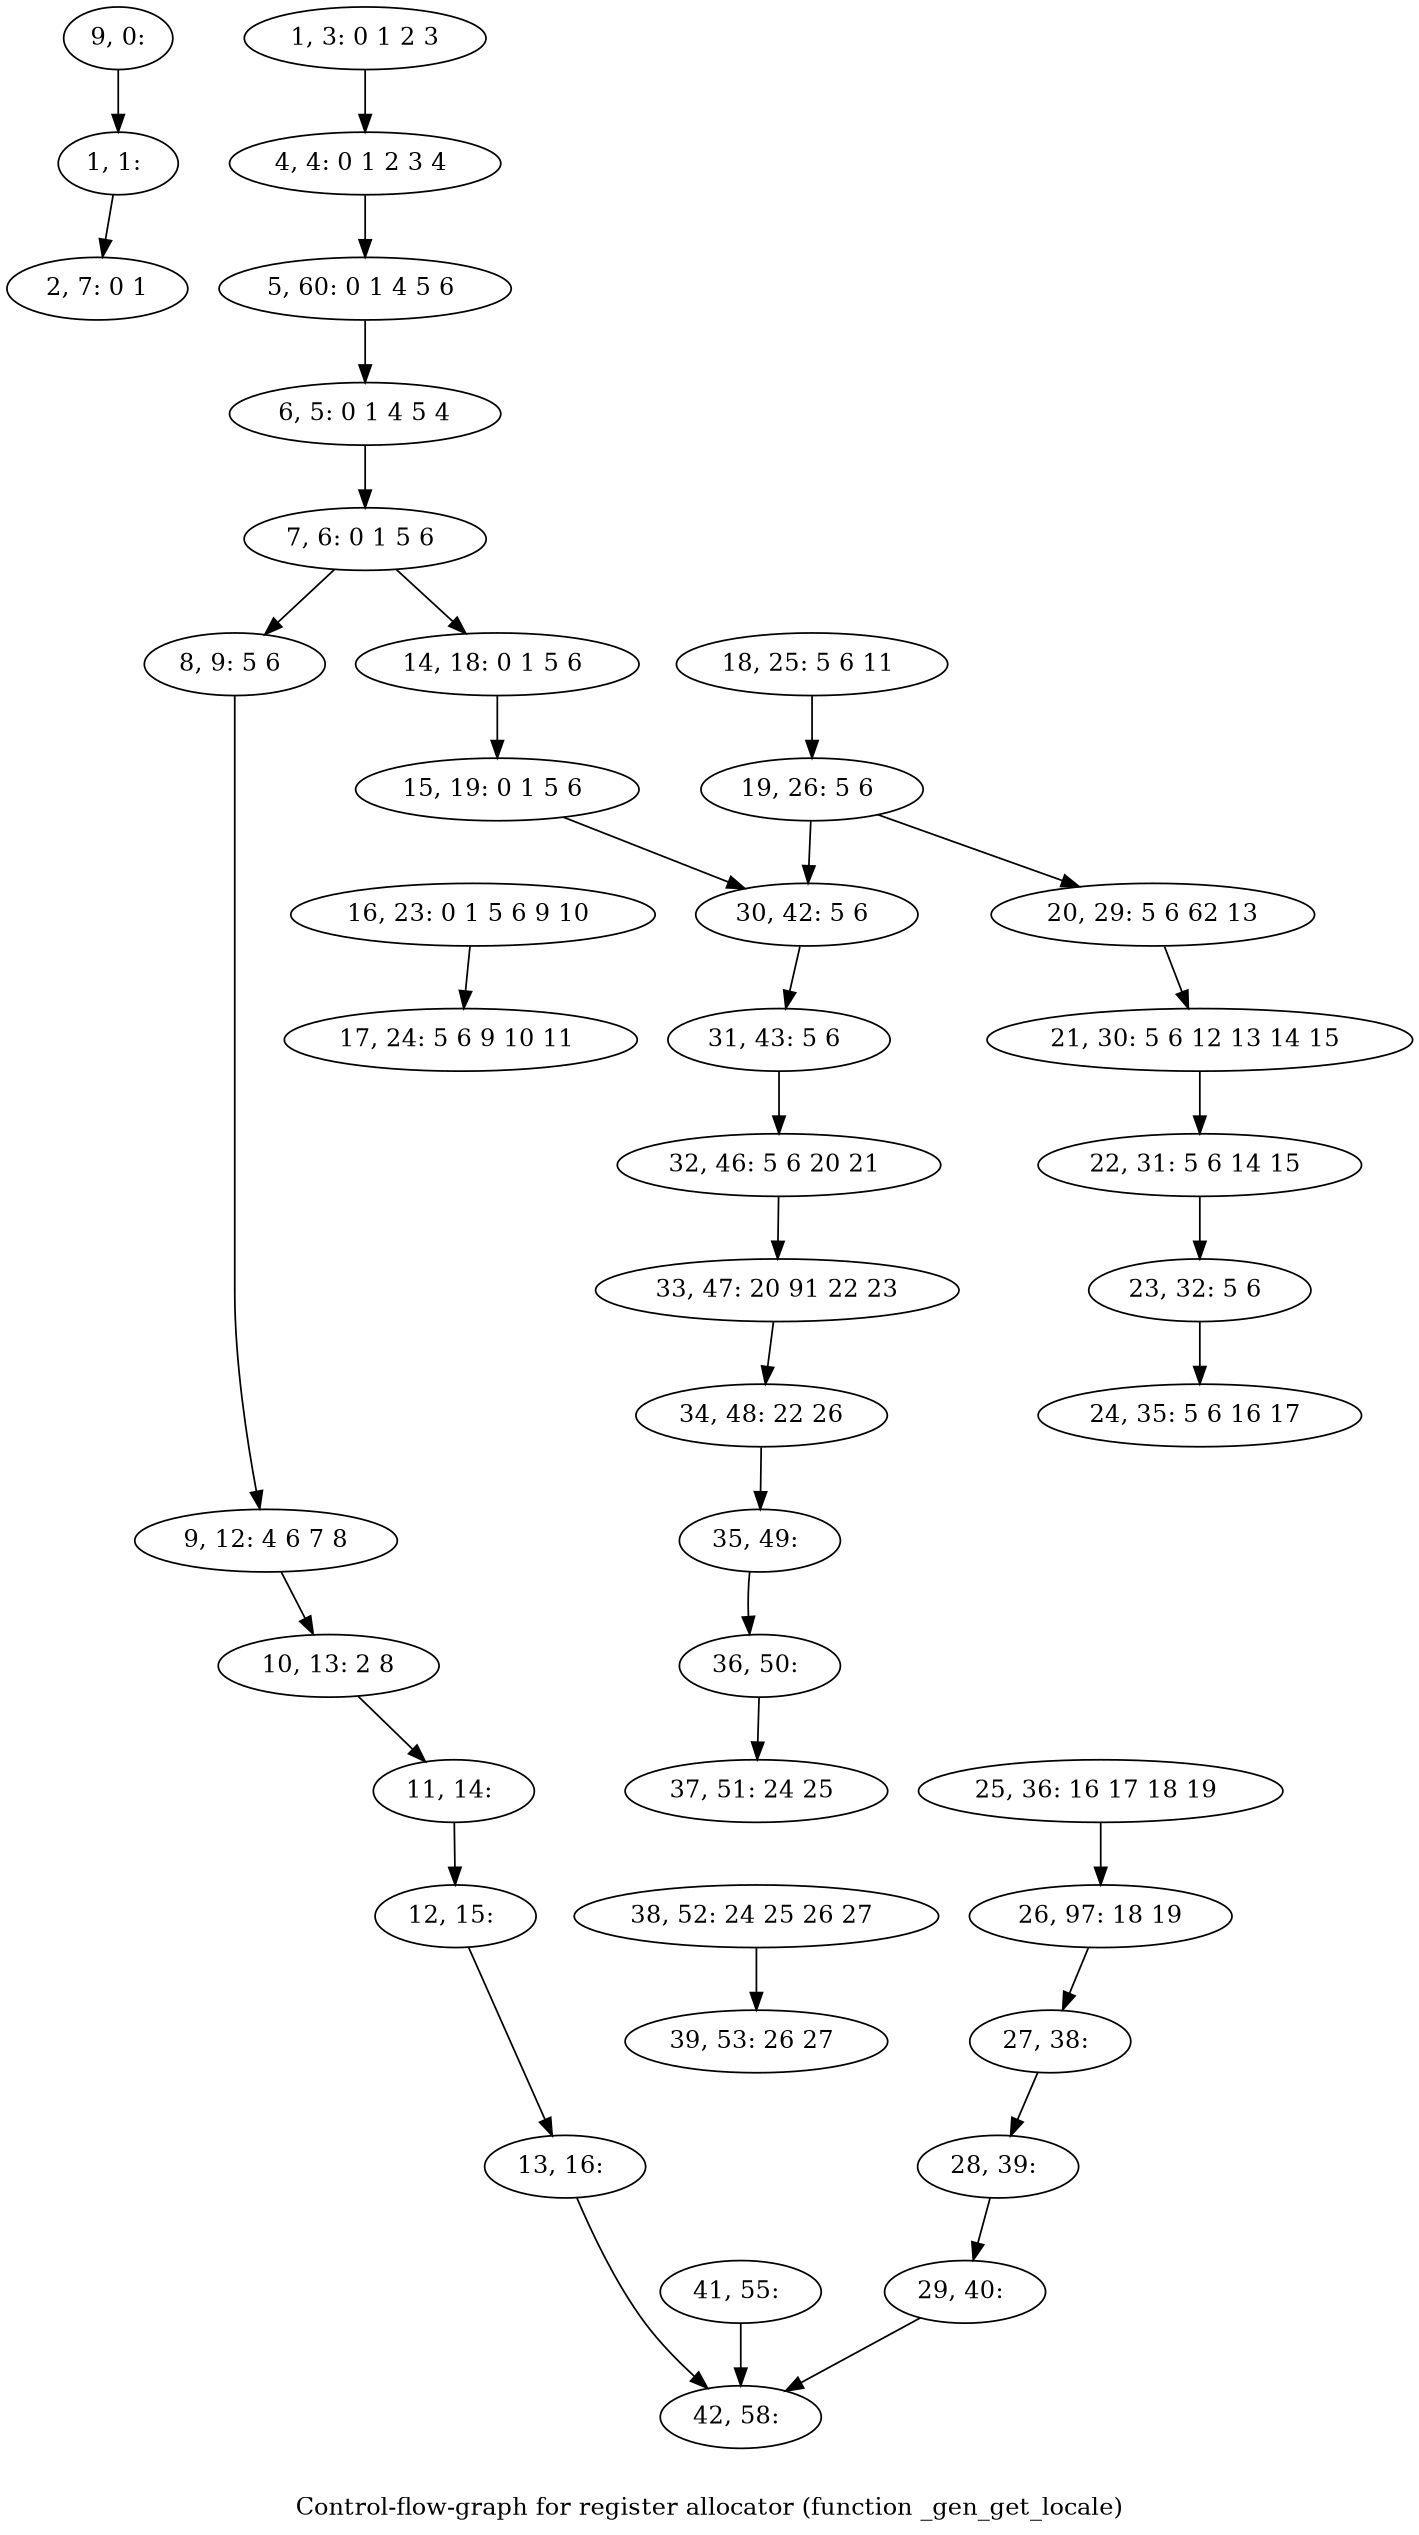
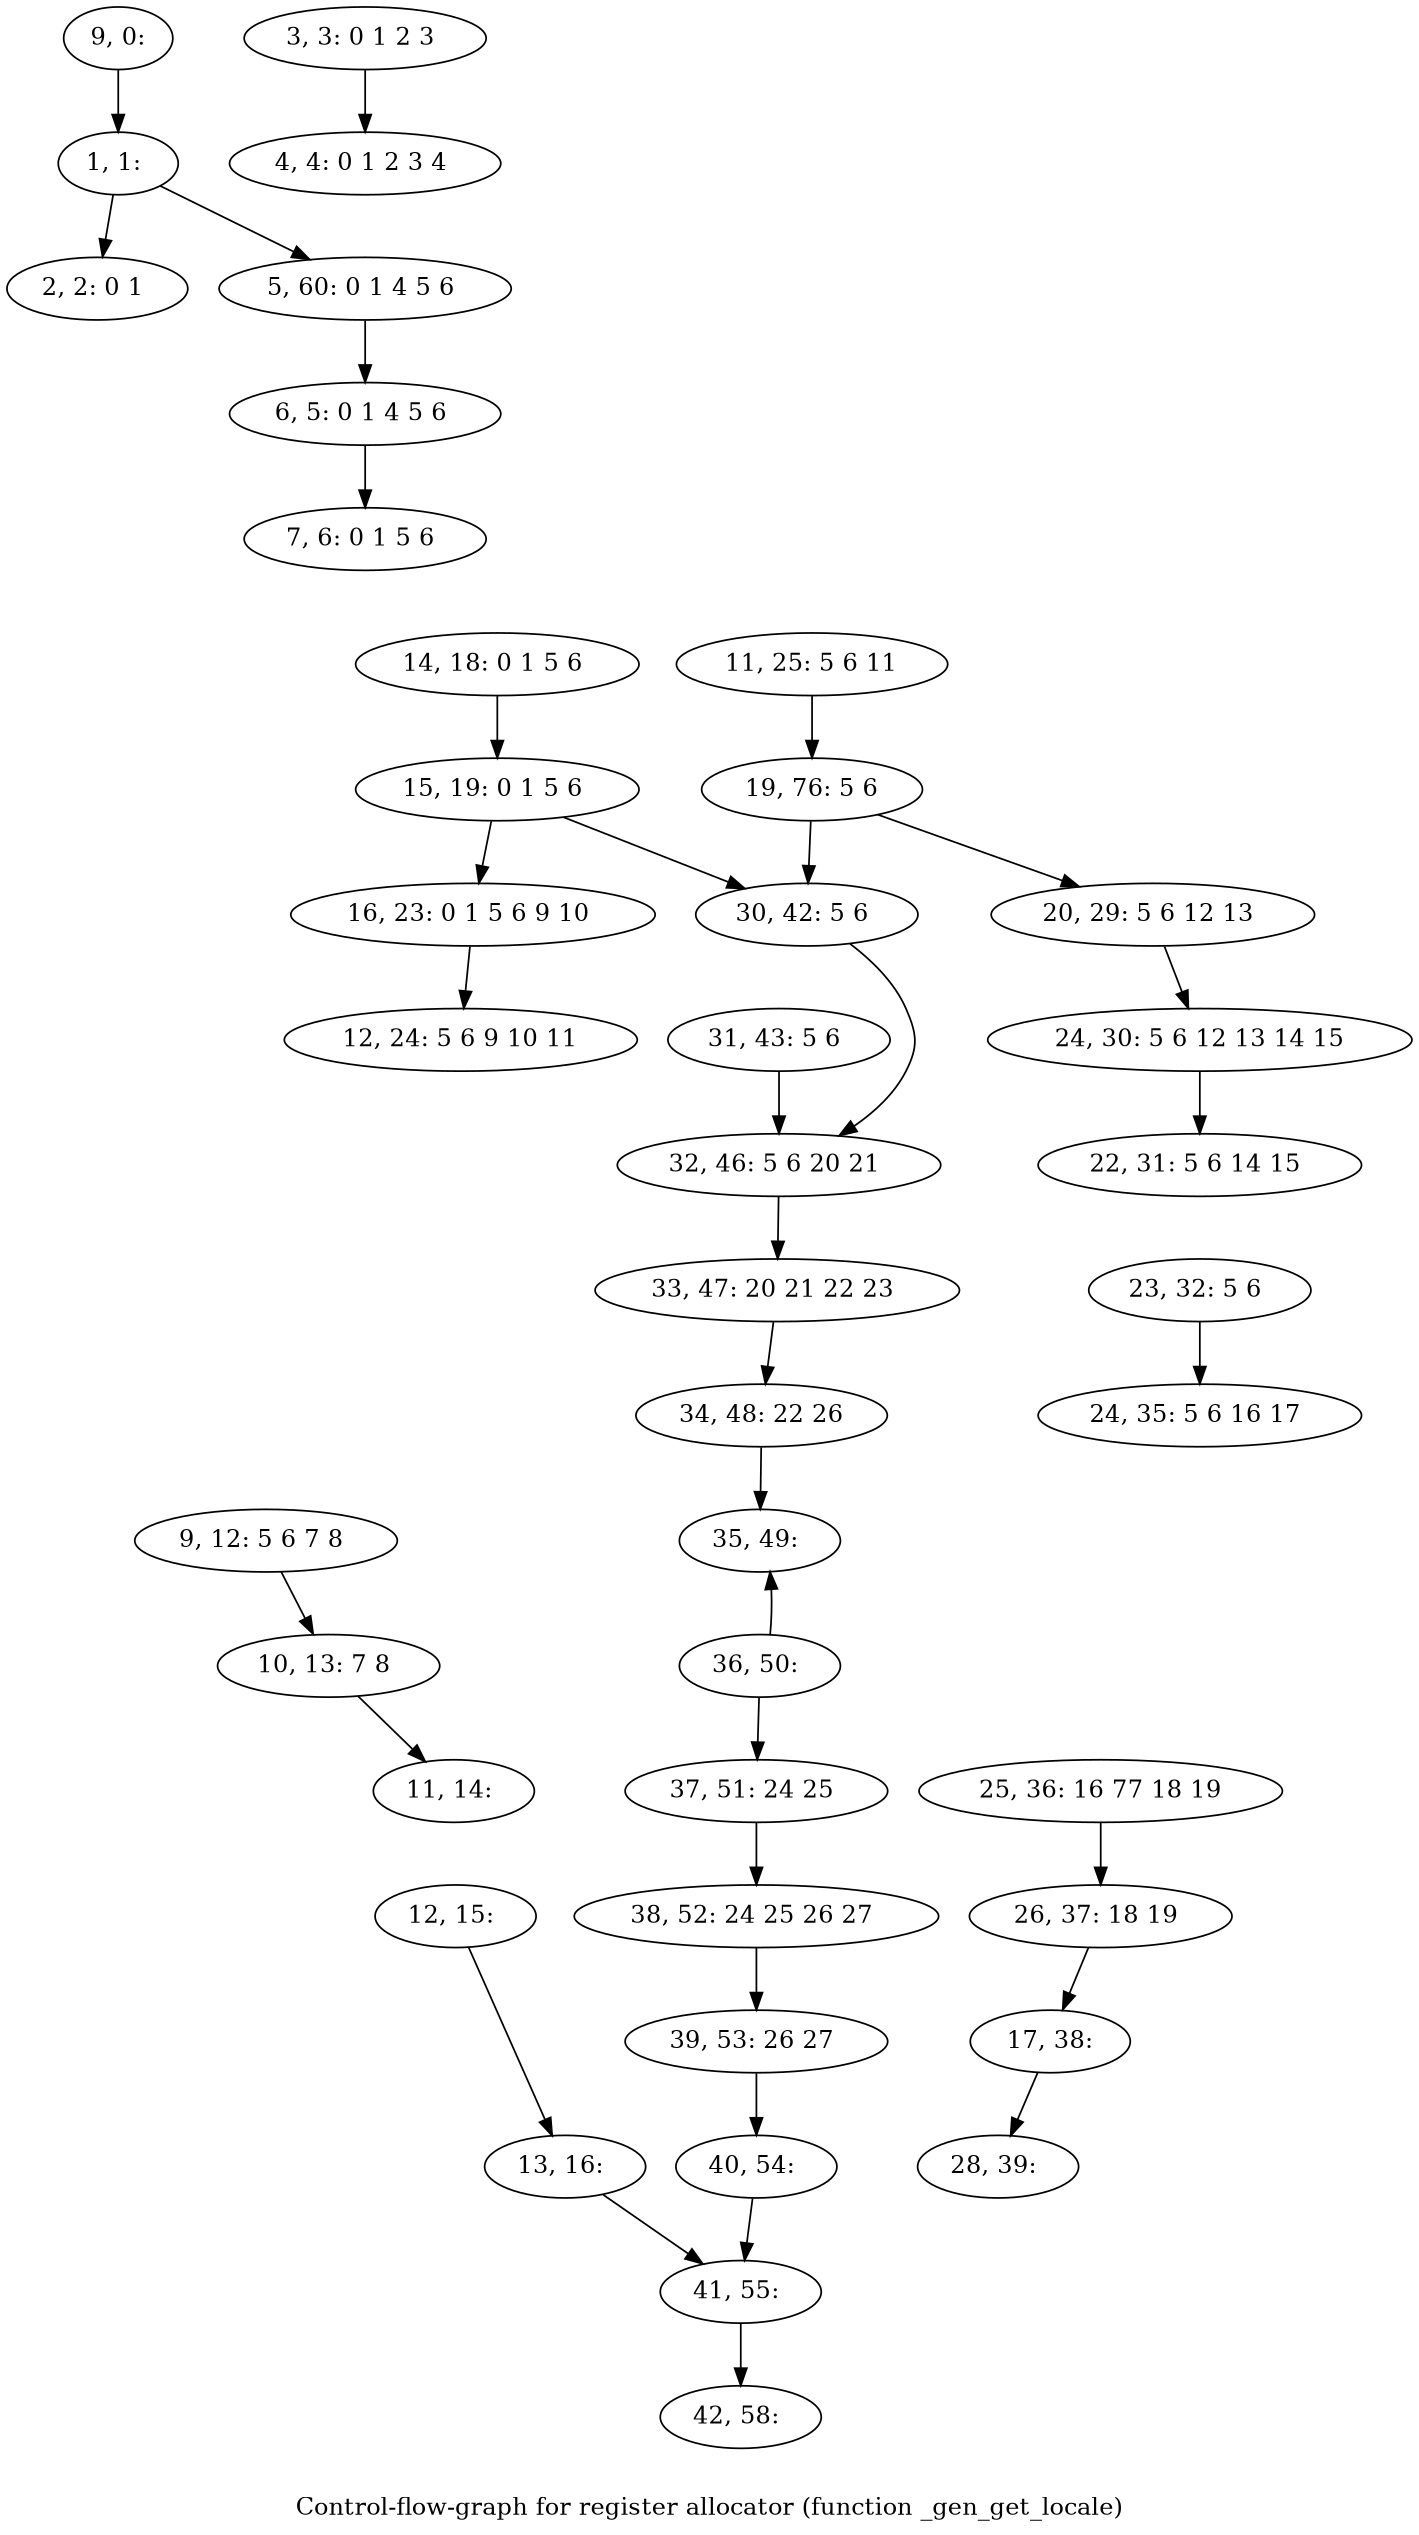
  digraph {
    label="Control-flow-graph for register allocator (function _gen_get_locale)"
    n1 [label="9, 0:"]
    n2 [label="1, 1: "]
-   n3 [label="2, 7: 0 1"]
-   n4 [label="1, 3: 0 1 2 3"]
+   n3 [label="2, 2: 0 1 "]
+   n4 [label="3, 3: 0 1 2 3 "]
    n5 [label="4, 4: 0 1 2 3 4 "]
    n6 [label="5, 60: 0 1 4 5 6 "]
-   n7 [label="6, 5: 0 1 4 5 4"]
+   n7 [label="6, 5: 0 1 4 5 6 "]
    n8 [label="7, 6: 0 1 5 6 "]
-   n9 [label="8, 9: 5 6 "]
    n10 [label="14, 18: 0 1 5 6 "]
-   n11 [label="9, 12: 4 6 7 8"]
+   n11 [label="9, 12: 5 6 7 8 "]
    n12 [label="15, 19: 0 1 5 6 "]
-   n13 [label="10, 13: 2 8"]
+   n13 [label="10, 13: 7 8 "]
    n14 [label="11, 14: "]
    n15 [label="12, 15: "]
    n16 [label="13, 16: "]
    n17 [label="42, 58: "]
    n18 [label="16, 23: 0 1 5 6 9 10 "]
    n19 [label="30, 42: 5 6 "]
-   n20 [label="17, 24: 5 6 9 10 11 "]
+   n20 [label="12, 24: 5 6 9 10 11"]
    n21 [label="31, 43: 5 6 "]
-   n22 [label="18, 25: 5 6 11 "]
-   n23 [label="19, 26: 5 6 "]
-   n24 [label="20, 29: 5 6 62 13"]
-   n25 [label="21, 30: 5 6 12 13 14 15 "]
+   n22 [label="11, 25: 5 6 11"]
+   n23 [label="19, 76: 5 6"]
+   n24 [label="20, 29: 5 6 12 13 "]
+   n25 [label="24, 30: 5 6 12 13 14 15"]
    n26 [label="22, 31: 5 6 14 15 "]
    n27 [label="23, 32: 5 6 "]
    n28 [label="24, 35: 5 6 16 17 "]
-   n29 [label="25, 36: 16 17 18 19 "]
-   n30 [label="26, 97: 18 19"]
-   n31 [label="27, 38: "]
+   n29 [label="25, 36: 16 77 18 19"]
+   n30 [label="26, 37: 18 19 "]
+   n31 [label="17, 38:"]
    n32 [label="28, 39: "]
-   n33 [label="29, 40: "]
    n34 [label="32, 46: 5 6 20 21 "]
-   n35 [label="33, 47: 20 91 22 23"]
+   n35 [label="33, 47: 20 21 22 23 "]
    n36 [label="34, 48: 22 26"]
    n37 [label="35, 49: "]
    n38 [label="36, 50: "]
    n39 [label="37, 51: 24 25 "]
    n40 [label="38, 52: 24 25 26 27 "]
    n41 [label="39, 53: 26 27 "]
+   n42 [label="40, 54: "]
    n43 [label="41, 55: "]
    n1 -> n2
    n2 -> n3
    n4 -> n5
-   n5 -> n6
+   n2 -> n6
    n6 -> n7
    n7 -> n8
-   n8 -> n9
-   n8 -> n10
-   n9 -> n11
    n10 -> n12
    n11 -> n13
+   n12 -> n18
    n12 -> n19
    n13 -> n14
-   n14 -> n15
    n15 -> n16
-   n16 -> n17
+   n16 -> n43
    n18 -> n20
-   n19 -> n21
+   n19 -> n34
    n21 -> n34
    n22 -> n23
    n23 -> n19
    n23 -> n24
    n24 -> n25
    n25 -> n26
-   n26 -> n27
    n27 -> n28
    n29 -> n30
    n30 -> n31
    n31 -> n32
-   n32 -> n33
-   n33 -> n17
    n34 -> n35
    n35 -> n36
    n36 -> n37
-   n37 -> n38
+   n38 -> n37
    n38 -> n39
+   n39 -> n40
    n40 -> n41
+   n41 -> n42
+   n42 -> n43
    n43 -> n17
  }
